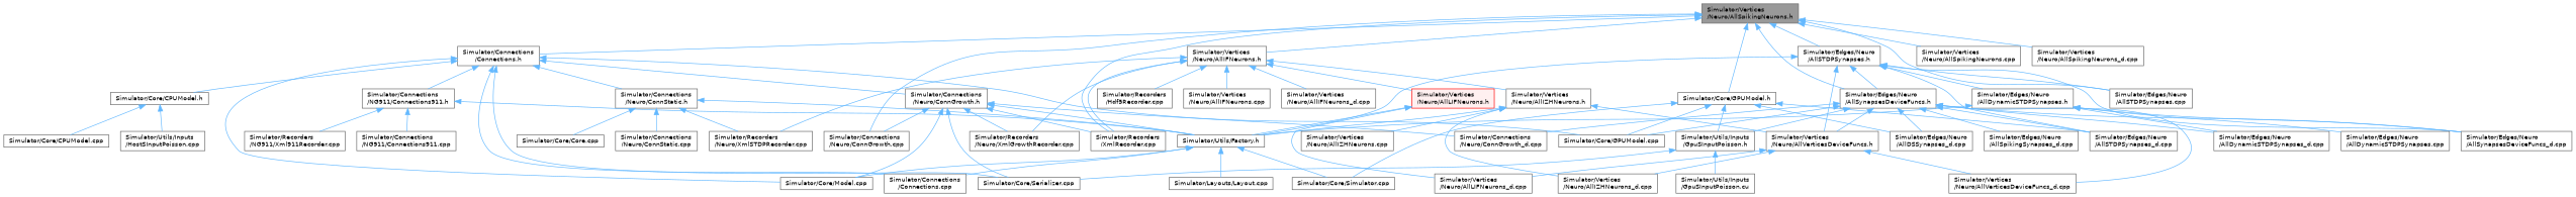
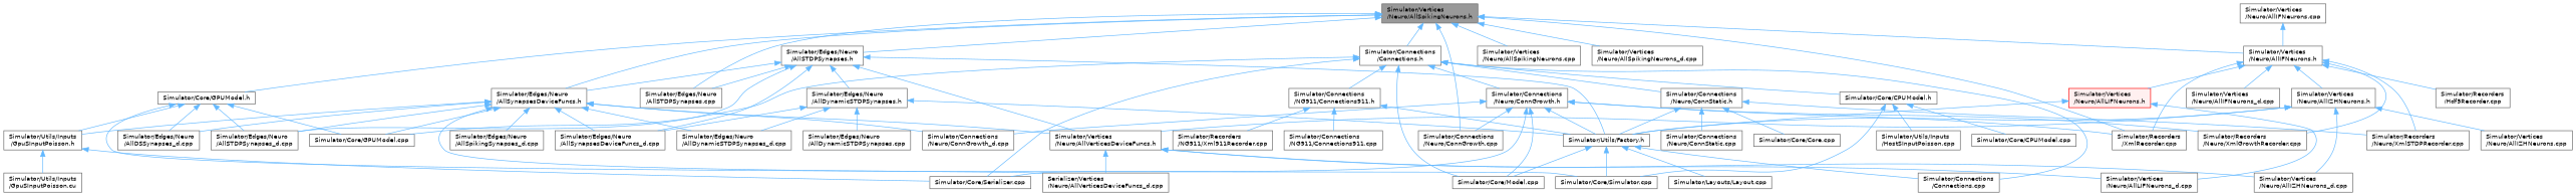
  digraph {
    node [color=grey40 fillcolor=white fontname=Helvetica fontsize=10 shape=box style=filled]
    edge [color=steelblue1 dir=back fontname=Helvetica fontsize=10 labelfontname=Helvetica labelfontsize=10 style=solid]
    n1 [color=gray40 fillcolor=grey60 fontcolor=black height=0.2 label="Simulator/Vertices\l/Neuro/AllSpikingNeurons.h" width=0.4]
    n2 [height=0.2 label="Simulator/Connections\l/Connections.h" width=0.4]
    n3 [height=0.2 label="Simulator/Connections\l/Neuro/ConnGrowth.cpp" width=0.4]
    n4 [height=0.2 label="Simulator/Recorders\l/XmlRecorder.cpp" width=0.4]
    n5 [height=0.2 label="Simulator/Core/GPUModel.h" width=0.4]
    n6 [height=0.2 label="Simulator/Edges/Neuro\l/AllSTDPSynapses.cpp" width=0.4]
    n7 [height=0.2 label="Simulator/Edges/Neuro\l/AllSTDPSynapses.h" width=0.4]
    n8 [height=0.2 label="Simulator/Edges/Neuro\l/AllSynapsesDeviceFuncs.h" width=0.4]
    n9 [height=0.2 label="Simulator/Vertices\l/Neuro/AllIFNeurons.h" width=0.4]
    n10 [height=0.2 label="Simulator/Vertices\l/Neuro/AllSpikingNeurons.cpp" width=0.4]
    n11 [height=0.2 label="Simulator/Vertices\l/Neuro/AllSpikingNeurons_d.cpp" width=0.4]
    n12 [height=0.2 label="Simulator/Connections\l/Connections.cpp" width=0.4]
    n13 [height=0.2 label="Simulator/Connections\l/NG911/Connections911.h" width=0.4]
    n14 [height=0.2 label="Simulator/Core/Model.cpp" width=0.4]
    n15 [height=0.2 label="Simulator/Connections\l/Neuro/ConnGrowth.h" width=0.4]
    n16 [height=0.2 label="Simulator/Core/Serializer.cpp" width=0.4]
    n17 [height=0.2 label="Simulator/Connections\l/Neuro/ConnStatic.h" width=0.4]
    n18 [height=0.2 label="Simulator/Core/CPUModel.h" width=0.4]
    n19 [height=0.2 label="Simulator/Core/GPUModel.cpp" width=0.4]
    n20 [height=0.2 label="Simulator/Core/Simulator.cpp" width=0.4]
    n21 [height=0.2 label="Simulator/Edges/Neuro\l/AllDSSynapses_d.cpp" width=0.4]
    n22 [height=0.2 label="Simulator/Edges/Neuro\l/AllSTDPSynapses_d.cpp" width=0.4]
    n23 [height=0.2 label="Simulator/Utils/Inputs\l/GpuSInputPoisson.h" width=0.4]
    n24 [height=0.2 label="Simulator/Utils/Factory.h" width=0.4]
    n25 [height=0.2 label="Simulator/Edges/Neuro\l/AllDynamicSTDPSynapses.h" width=0.4]
    n26 [height=0.2 label="Simulator/Edges/Neuro\l/AllSynapsesDeviceFuncs_d.cpp" width=0.4]
    n27 [height=0.2 label="Simulator/Vertices\l/Neuro/AllVerticesDeviceFuncs.h" width=0.4]
    n28 [height=0.2 label="Simulator/Connections\l/Neuro/ConnGrowth_d.cpp" width=0.4]
    n29 [height=0.2 label="Simulator/Edges/Neuro\l/AllDynamicSTDPSynapses_d.cpp" width=0.4]
    n30 [height=0.2 label="Simulator/Edges/Neuro\l/AllSpikingSynapses_d.cpp" width=0.4]
-   n31 [height=0.2 label="Simulator/Vertices\l/Neuro/AllVerticesDeviceFuncs_d.cpp" width=0.4]
+   n31 [height=0.2 label="Serializer/Vertices\l/Neuro/AllVerticesDeviceFuncs_d.cpp" width=0.4]
    n32 [height=0.2 label="Simulator/Recorders\l/Neuro/XmlGrowthRecorder.cpp" width=0.4]
    n33 [height=0.2 label="Simulator/Recorders\l/Neuro/XmlSTDPRecorder.cpp" width=0.4]
    n34 [height=0.2 label="Simulator/Recorders\l/Hdf5Recorder.cpp" width=0.4]
    n35 [height=0.2 label="Simulator/Vertices\l/Neuro/AllIFNeurons.cpp" width=0.4]
    n36 [height=0.2 label="Simulator/Vertices\l/Neuro/AllIFNeurons_d.cpp" width=0.4]
    n37 [height=0.2 label="Simulator/Vertices\l/Neuro/AllIZHNeurons.h" width=0.4]
    n38 [color=red fillcolor="#FFF0F0" height=0.2 label="Simulator/Vertices\l/Neuro/AllLIFNeurons.h" width=0.4]
    n39 [height=0.2 label="Simulator/Connections\l/NG911/Connections911.cpp" width=0.4]
    n40 [height=0.2 label="Simulator/Recorders\l/NG911/Xml911Recorder.cpp" width=0.4]
    n41 [height=0.2 label="Simulator/Connections\l/Neuro/ConnStatic.cpp" width=0.4]
    n42 [height=0.2 label="Simulator/Core/Core.cpp" width=0.4]
    n43 [height=0.2 label="Simulator/Core/CPUModel.cpp" width=0.4]
    n44 [height=0.2 label="Simulator/Utils/Inputs\l/HostSInputPoisson.cpp" width=0.4]
    n45 [height=0.2 label="Simulator/Layouts/Layout.cpp" width=0.4]
    n46 [height=0.2 label="Simulator/Utils/Inputs\l/GpuSInputPoisson.cu" width=0.4]
    n47 [height=0.2 label="Simulator/Edges/Neuro\l/AllDynamicSTDPSynapses.cpp" width=0.4]
    n48 [height=0.2 label="Simulator/Vertices\l/Neuro/AllIZHNeurons_d.cpp" width=0.4]
    n49 [height=0.2 label="Simulator/Vertices\l/Neuro/AllLIFNeurons_d.cpp" width=0.4]
    n50 [height=0.2 label="Simulator/Vertices\l/Neuro/AllIZHNeurons.cpp" width=0.4]
    n1 -> n2
    n1 -> n3
    n1 -> n4
    n1 -> n5
    n1 -> n6
    n1 -> n7
    n1 -> n8
    n1 -> n9
    n1 -> n10
    n1 -> n11
    n2 -> n12
    n2 -> n13
    n2 -> n14
    n2 -> n15
    n2 -> n16
    n2 -> n17
    n2 -> n18
    n2 -> n19
    n5 -> n19
    n5 -> n20
    n5 -> n21
    n5 -> n22
    n5 -> n23
    n7 -> n6
    n7 -> n8
    n7 -> n22
    n7 -> n24
    n7 -> n25
    n7 -> n26
    n7 -> n27
    n8 -> n19
    n8 -> n21
    n8 -> n22
    n8 -> n23
    n8 -> n26
    n8 -> n27
    n8 -> n28
    n8 -> n29
    n8 -> n30
    n8 -> n31
    n9 -> n4
    n9 -> n32
    n9 -> n33
    n9 -> n34
-   n9 -> n35
+   n35 -> n9
    n9 -> n36
    n9 -> n37
    n9 -> n38
    n13 -> n24
    n13 -> n39
    n13 -> n40
    n15 -> n3
    n15 -> n4
    n15 -> n14
    n15 -> n16
    n15 -> n24
    n15 -> n28
    n15 -> n32
    n17 -> n24
    n17 -> n33
    n17 -> n41
    n17 -> n42
+   n18 -> n20
    n18 -> n43
    n18 -> n44
    n23 -> n16
    n23 -> n46
    n24 -> n12
    n24 -> n14
    n24 -> n20
    n24 -> n45
    n25 -> n24
    n25 -> n26
    n25 -> n29
    n25 -> n47
    n27 -> n31
    n27 -> n48
    n27 -> n49
    n37 -> n24
    n37 -> n27
    n37 -> n48
    n37 -> n50
    n38 -> n24
    n38 -> n49
  }
